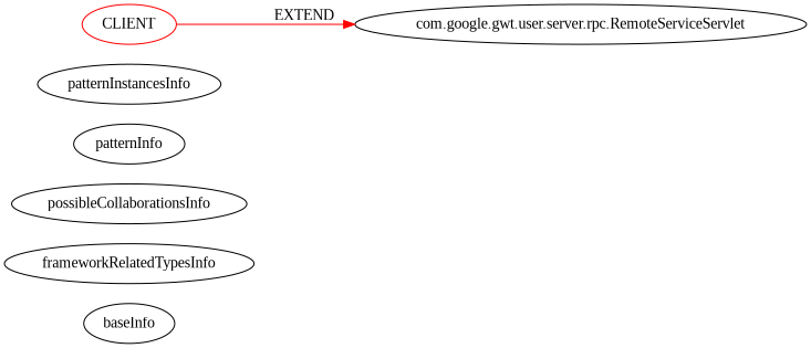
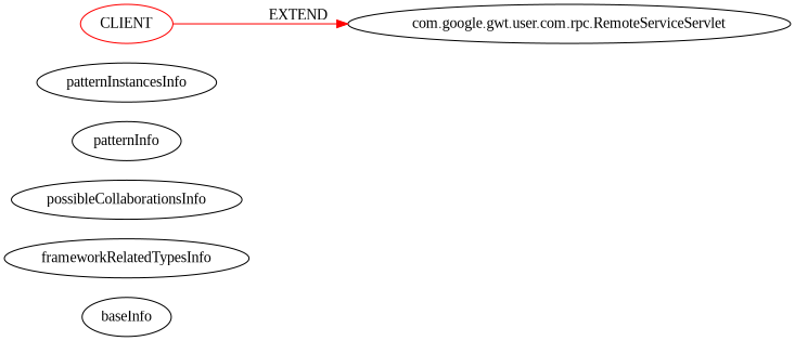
  digraph {
    rankdir=LR
    fontname="Liberation Serif"
    node [fontname="Liberation Serif"]
    baseInfo [category=pattern graphId=282 isAnonymous=false possibleRelation=false]
    frameworkRelatedTypesInfo [0="com.google.gwt.user.server.rpc.RemoteServiceServlet"]
    possibleCollaborationsInfo
    patternInfo [frequency=4.0 patternRootClient=0]
    patternInstancesInfo [0="skavish-collaborative-paint~/skavish-collaborative-paint/collaborative-paint-master/src/com/acme/collpaint/server/ServletWithCometSessions.java~ServletWithCometSessions~4503" 1="rombert-gwt-dispatch-sample~/rombert-gwt-dispatch-sample/gwt-dispatch-sample-master/dispatch-sample-manual/src/main/java/ro/lmn/gwt/dispatch/server/SimpleDispatchServlet.java~SimpleDispatchServlet~4431" 2="lptr-csopibeszi~/lptr-csopibeszi/csopibeszi-master/src/main/java/hu/lptr/test/gae/csopibeszi/web/MessagesServiceImpl.java~MessagesServiceImpl~3643" 3="bebenko-leksi~/bebenko-leksi/leksi-master/gwted/src/main/java/sk/portugal/leksi/editor/server/GreetingServiceImpl.java~GreetingServiceImpl~823"]
-   n6 [isFrameworkType=false label="com.google.gwt.user.server.rpc.RemoteServiceServlet" vertexType=FRAMEWORK_CLASS_TYPE]
+   n6 [isFrameworkType=false label="com.google.gwt.user.com.rpc.RemoteServiceServlet" vertexType=FRAMEWORK_CLASS_TYPE]
    n7 [color=red isFrameworkType=false label=CLIENT vertexType=ROOT_CLIENT_CLASS_DECLARATION]
    n7 -> n6 [color=red label=EXTEND fontname="Liberation Serif"]
  }
